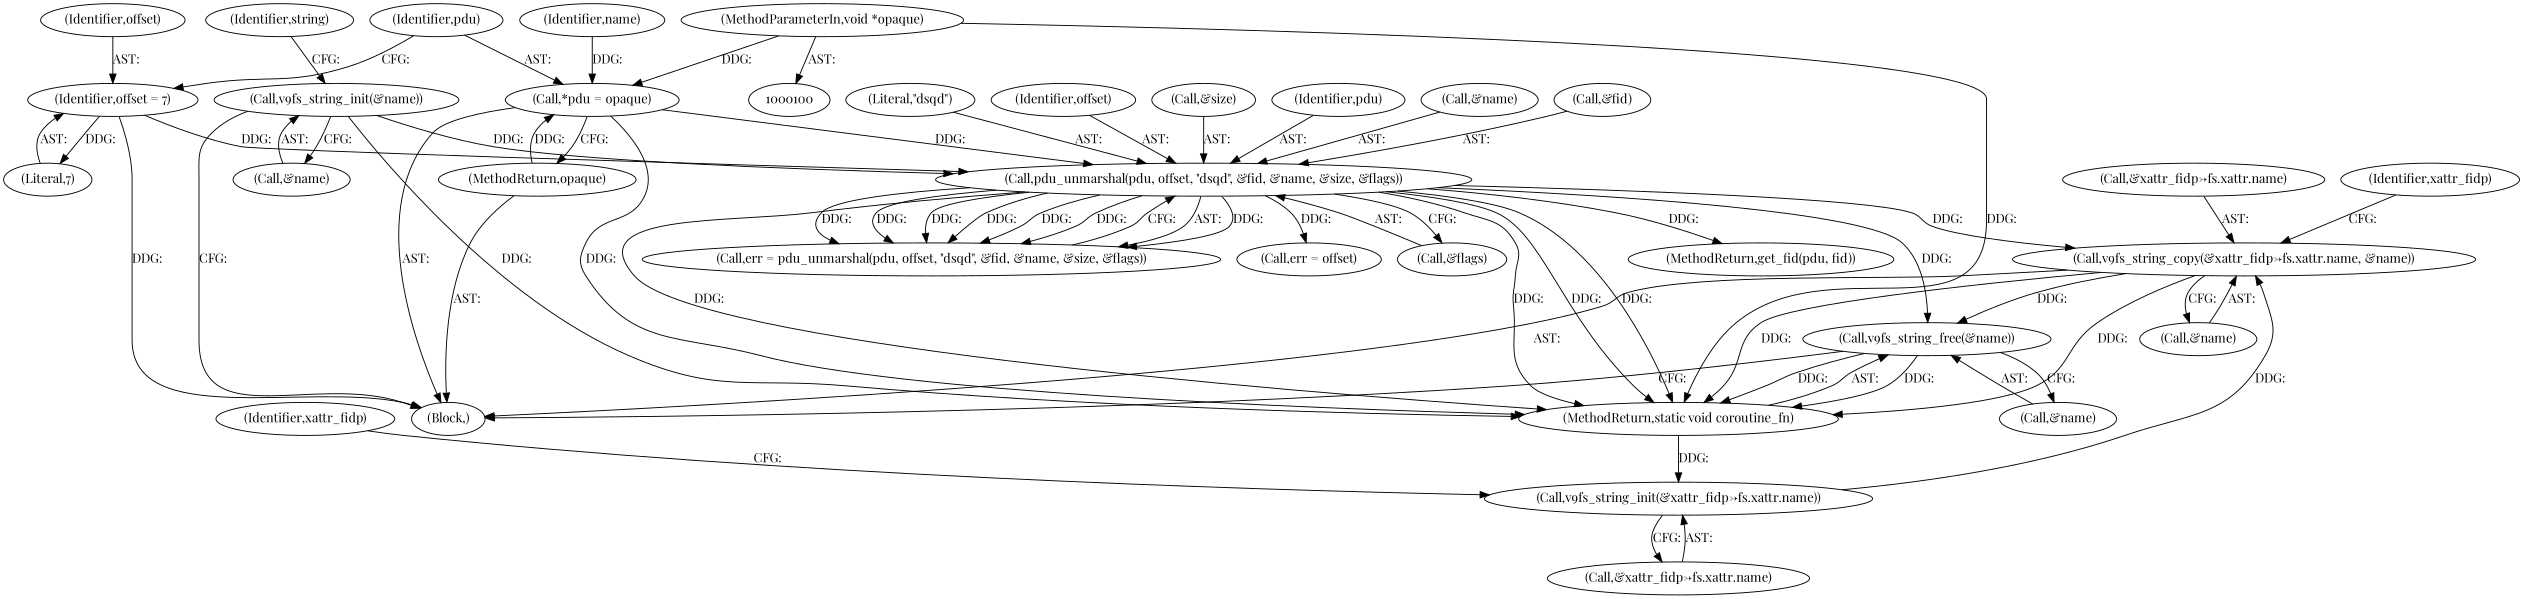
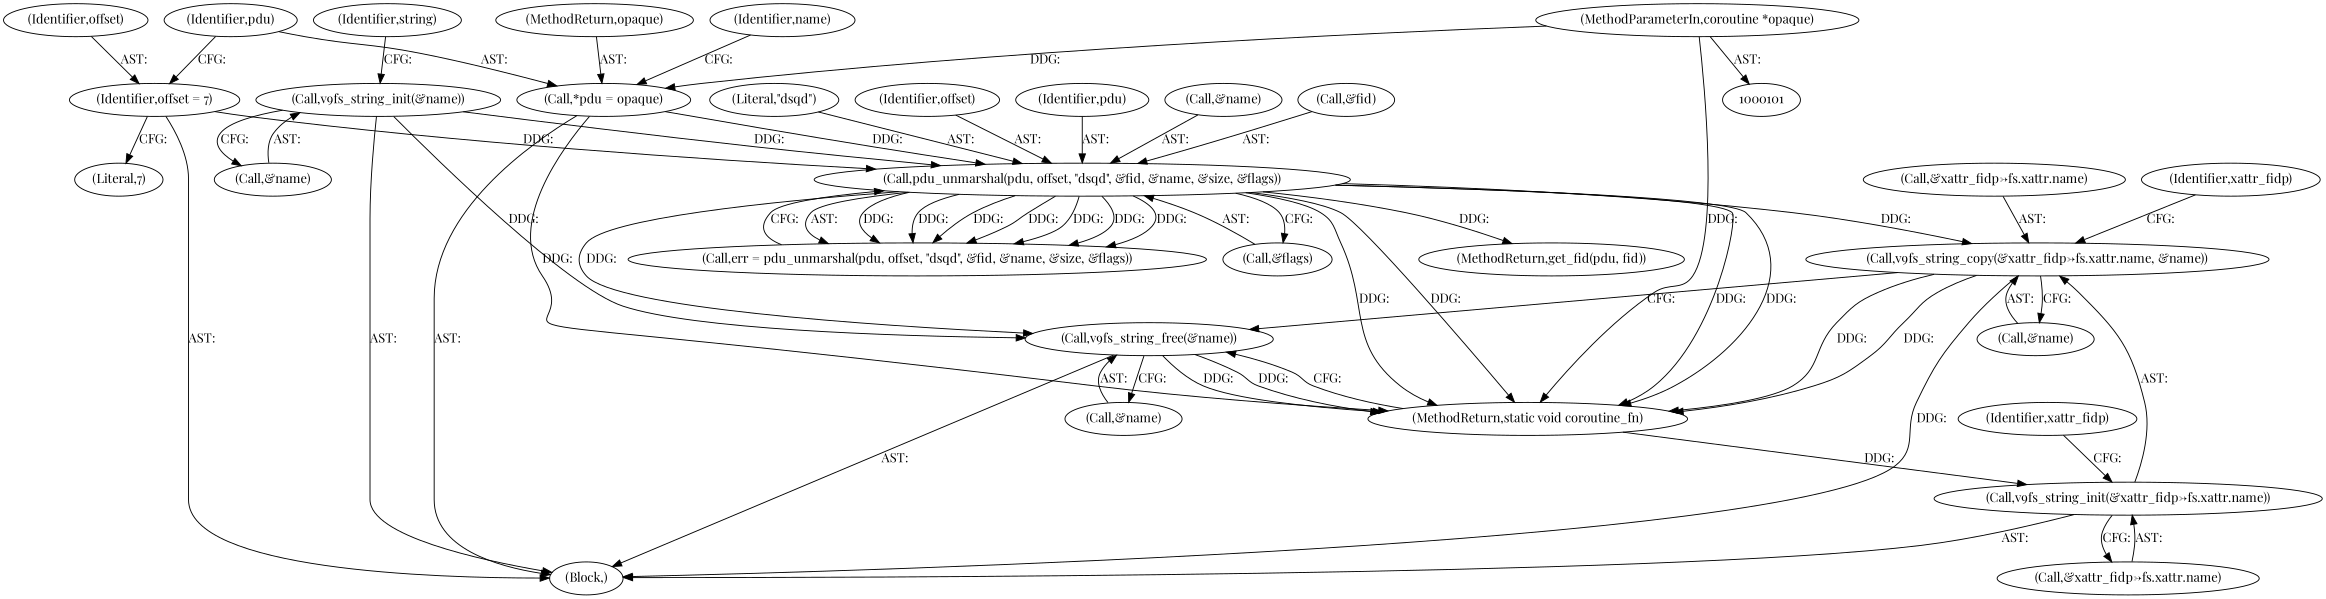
  digraph {
    fontname="Playfair Display"
    node [fontname="Playfair Display"]
    edge [fontname="Playfair Display"]
    n1 [label="(Call,v9fs_string_copy(&xattr_fidp->fs.xattr.name, &name))"]
    n2 [label="(Call,v9fs_string_free(&name))"]
    n3 [label="(MethodReturn,static void coroutine_fn)"]
    n4 [label="(Block,)"]
    n5 [label="(Call,&name)"]
    n6 [label="(Call,&name)"]
    n7 [label="(Call,v9fs_string_init(&xattr_fidp->fs.xattr.name))"]
    n8 [label="(Call,&xattr_fidp->fs.xattr.name)"]
    n9 [label="(Call,pdu_unmarshal(pdu, offset, \"dsqd\", &fid, &name, &size, &flags))"]
    n10 [label="(MethodReturn,get_fid(pdu, fid))"]
    n11 [label="(Call,err = pdu_unmarshal(pdu, offset, \"dsqd\", &fid, &name, &size, &flags))"]
-   n12 [label="(Call,err = offset)"]
    n13 [label="(Call,&flags)"]
    n14 [label="(Call,*pdu = opaque)"]
    n15 [label="(MethodReturn,opaque)"]
-   n16 [label="(MethodParameterIn,void *opaque)"]
-   1000101 [label=1000100]
+   n16 [label="(MethodParameterIn,coroutine *opaque)"]
+   1000101
    n18 [label="(Identifier,offset = 7)"]
    n19 [label="(Literal,7)"]
    n20 [label="(Call,v9fs_string_init(&name))"]
    n21 [label="(Call,&name)"]
    n22 [label="(Call,&xattr_fidp->fs.xattr.name)"]
    n23 [label="(Literal,\"dsqd\")"]
    n24 [label="(Identifier,xattr_fidp)"]
    n25 [label="(Identifier,offset)"]
    n26 [label="(Identifier,offset)"]
    n27 [label="(Identifier,pdu)"]
    n28 [label="(Identifier,string)"]
-   n29 [label="(Call,&size)"]
    n30 [label="(Identifier,xattr_fidp)"]
    n31 [label="(Identifier,pdu)"]
    n32 [label="(Identifier,name)"]
    n33 [label="(Call,&name)"]
    n34 [label="(Call,&fid)"]
-   n1 -> n2 [label="DDG: "]
+   n1 -> n2 [label="CFG: "]
    n1 -> n3 [label="DDG: "]
    n1 -> n3 [label="DDG: "]
-   n1 -> n4 [label="AST: "]
+   n1 -> n4 [label="DDG: "]
    n1 -> n5 [label="CFG: "]
    n2 -> n3 [label="DDG: "]
    n2 -> n3 [label="DDG: "]
-   n2 -> n4 [label="CFG: "]
+   n2 -> n4 [label="AST: "]
    n2 -> n6 [label="CFG: "]
-   n3 -> n2 [label="AST: "]
+   n3 -> n2 [label="CFG: "]
    n3 -> n7 [label="DDG: "]
    n5 -> n1 [label="AST: "]
    n6 -> n2 [label="AST: "]
-   n7 -> n1 [label="DDG: "]
-   n15 -> n4 [label="AST: "]
+   n7 -> n1 [label="AST: "]
+   n7 -> n4 [label="AST: "]
    n7 -> n8 [label="CFG: "]
    n8 -> n7 [label="AST: "]
    n9 -> n1 [label="DDG: "]
    n9 -> n2 [label="DDG: "]
    n9 -> n3 [label="DDG: "]
    n9 -> n3 [label="DDG: "]
    n9 -> n3 [label="DDG: "]
    n9 -> n3 [label="DDG: "]
    n9 -> n10 [label="DDG: "]
    n9 -> n11 [label="AST: "]
    n9 -> n11 [label="DDG: "]
    n9 -> n11 [label="DDG: "]
    n9 -> n11 [label="DDG: "]
    n9 -> n11 [label="DDG: "]
    n9 -> n11 [label="DDG: "]
    n9 -> n11 [label="DDG: "]
    n9 -> n11 [label="DDG: "]
-   n9 -> n12 [label="DDG: "]
    n9 -> n13 [label="CFG: "]
    n11 -> n9 [label="CFG: "]
    n13 -> n9 [label="AST: "]
    n14 -> n3 [label="DDG: "]
    n14 -> n4 [label="AST: "]
    n14 -> n9 [label="DDG: "]
-   n14 -> n15 [label="CFG: "]
-   n15 -> n14 [label="DDG: "]
+   n15 -> n14 [label="AST: "]
    n16 -> n3 [label="DDG: "]
    n16 -> n14 [label="DDG: "]
    n16 -> 1000101 [label="AST: "]
-   n18 -> n4 [label="DDG: "]
+   n18 -> n4 [label="AST: "]
    n18 -> n9 [label="DDG: "]
-   n18 -> n19 [label="DDG: "]
-   n19 -> n18 [label="AST: "]
-   n20 -> n3 [label="DDG: "]
-   n20 -> n4 [label="CFG: "]
+   n18 -> n19 [label="CFG: "]
+   n20 -> n2 [label="DDG: "]
+   n20 -> n4 [label="AST: "]
    n20 -> n9 [label="DDG: "]
    n20 -> n21 [label="CFG: "]
    n21 -> n20 [label="AST: "]
    n22 -> n1 [label="AST: "]
    n23 -> n9 [label="AST: "]
    n24 -> n1 [label="CFG: "]
    n25 -> n9 [label="AST: "]
    n26 -> n18 [label="AST: "]
    n27 -> n14 [label="AST: "]
    n27 -> n18 [label="CFG: "]
    n28 -> n20 [label="CFG: "]
-   n29 -> n9 [label="AST: "]
    n30 -> n7 [label="CFG: "]
    n31 -> n9 [label="AST: "]
-   n32 -> n14 [label="DDG: "]
+   n32 -> n14 [label="CFG: "]
    n33 -> n9 [label="AST: "]
    n34 -> n9 [label="AST: "]
  }
